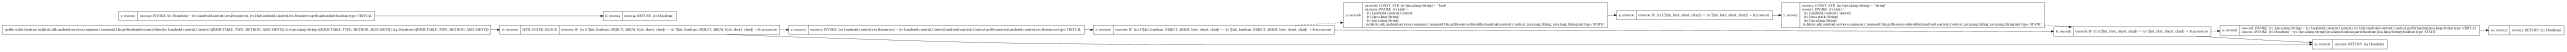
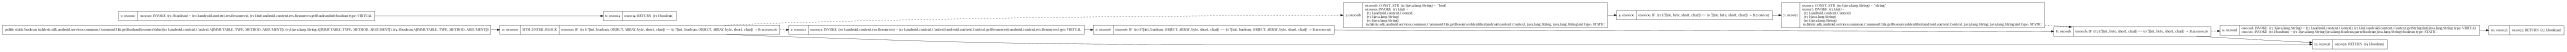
  digraph {
    fontname="Playfair Display"
    rankdir=LR
    node [fontname="Playfair Display" shape=record]
    edge [fontname="Playfair Display"]
    n1 [label="{0\:\ 0x0000|MTH_ENTER_BLOCK\l|0x0000: IF  (r2 I:?[int, boolean, OBJECT, ARRAY, byte, short, char]) == (0 ?[int, boolean, OBJECT, ARRAY, byte, short, char])  \-\> B:11:0x0026 \l}"]
    n2 [label="{1\:\ 0x0002|0x0002: INVOKE  (r0 I:android.content.res.Resources) = (r2 I:android.content.Context) android.content.Context.getResources():android.content.res.Resources type: VIRTUAL \l}"]
    n3 [label="{11\:\ 0x0026|0x0026: RETURN  (r4 I:boolean) \l}"]
    n4 [label="{2\:\ 0x0006|0x0006: IF  (r0 I:?[int, boolean, OBJECT, ARRAY, byte, short, char]) == (0 ?[int, boolean, OBJECT, ARRAY, byte, short, char])  \-\> B:11:0x0026 \l}"]
    n5 [label="{3\:\ 0x0008|0x0008: CONST_STR  (r1 I:java.lang.String) =  \"bool\" \l0x000a: INVOKE  (r1 I:int) = \l  (r2 I:android.content.Context)\l  (r3 I:java.lang.String)\l  (r1 I:java.lang.String)\l io.fabric.sdk.android.services.common.CommonUtils.getResourcesIdentifier(android.content.Context, java.lang.String, java.lang.String):int type: STATIC \l}"]
    n6 [label="{8\:\ 0x001b|0x001b: IF  (r3 I:?[int, byte, short, char]) \<= (0 ?[int, byte, short, char])  \-\> B:11:0x0026 \l}"]
    n7 [label="{4\:\ 0x000e|0x000e: IF  (r1 I:?[int, byte, short, char]) \<= (0 ?[int, byte, short, char])  \-\> B:7:0x0015 \l}"]
-   n8 [label="{7\:\ 0x0015|0x0015: CONST_STR  (r0 I:java.lang.String) =  \"string\" \l0x0017: INVOKE  (r3 I:int) = \l  (r2 I:android.content.Context)\l  (r3 I:java.static.String)\l  (r0 I:java.lang.String)\l io.fabric.sdk.android.services.common.CommonUtils.getResourcesIdentifier(android.content.Context, java.lang.String, java.lang.String):int type: STATIC \l}"]
+   n8 [label="{7\:\ 0x0015|0x0015: CONST_STR  (r0 I:java.lang.String) =  \"string\" \l0x0017: INVOKE  (r3 I:int) = \l  (r2 I:android.content.Context)\l  (r3 I:java.lang.String)\l  (r0 I:java.lang.String)\l io.fabric.sdk.android.services.common.CommonUtils.getResourcesIdentifier(android.content.Context, java.lang.String, java.lang.String):int type: STATIC \l}"]
    n9 [label="{5\:\ 0x0010|0x0010: INVOKE  (r2 I:boolean) = (r0 I:android.content.res.Resources), (r1 I:int) android.content.res.Resources.getBoolean(int):boolean type: VIRTUAL \l}"]
    n10 [label="{6\:\ 0x0014|0x0014: RETURN  (r2 I:boolean) \l}"]
    n11 [label="{9\:\ 0x001d|0x001d: INVOKE  (r2 I:java.lang.String) = (r2 I:android.content.Context), (r3 I:int) android.content.Context.getString(int):java.lang.String type: VIRTUAL \l0x0021: INVOKE  (r2 I:boolean) = (r2 I:java.lang.String) java.lang.Boolean.parseBoolean(java.lang.String):boolean type: STATIC \l}"]
    n12 [label="{10\:\ 0x0025|0x0025: RETURN  (r2 I:boolean) \l}"]
    n13 [label="{public static boolean io.fabric.sdk.android.services.common.CommonUtils.getBooleanResourceValue((r2 I:android.content.Context A[IMMUTABLE_TYPE, METHOD_ARGUMENT]), (r3 I:java.lang.String A[IMMUTABLE_TYPE, METHOD_ARGUMENT]), (r4 I:boolean A[IMMUTABLE_TYPE, METHOD_ARGUMENT])) }"]
    n1 -> n2 [style=dashed]
    n1 -> n3
    n2 -> n4
-   n4 -> n5 [style=dashed]
+   n1 -> n5 [style=dashed]
    n4 -> n6
    n5 -> n7
    n6 -> n3
    n6 -> n11 [style=dashed]
    n7 -> n8
    n8 -> n6 [style=dashed]
    n9 -> n10
    n11 -> n12
    n13 -> n1
  }
